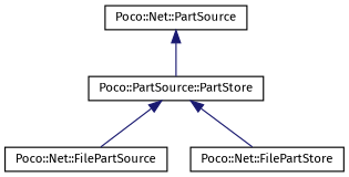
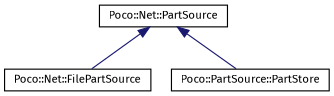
  digraph {
    fontname="Fira Sans"
    rankdir=TB
    node [color=black fillcolor=white fontname="Fira Sans" fontsize=10 shape=record style=filled]
    edge [color=midnightblue dir=back fontname="Fira Sans" fontsize=10 labelfontname=Helvetica labelfontsize=10 style=solid]
    n1 [height=0.2 label="Poco::Net::PartSource" width=0.4]
    n2 [height=0.2 label="Poco::Net::FilePartSource" width=0.4]
    n3 [height=0.2 label="Poco::PartSource::PartStore" width=0.4]
-   n4 [height=0.2 label="Poco::Net::FilePartStore" width=0.4]
-   n3 -> n2
+   n1 -> n2
    n1 -> n3
-   n3 -> n4
  }
